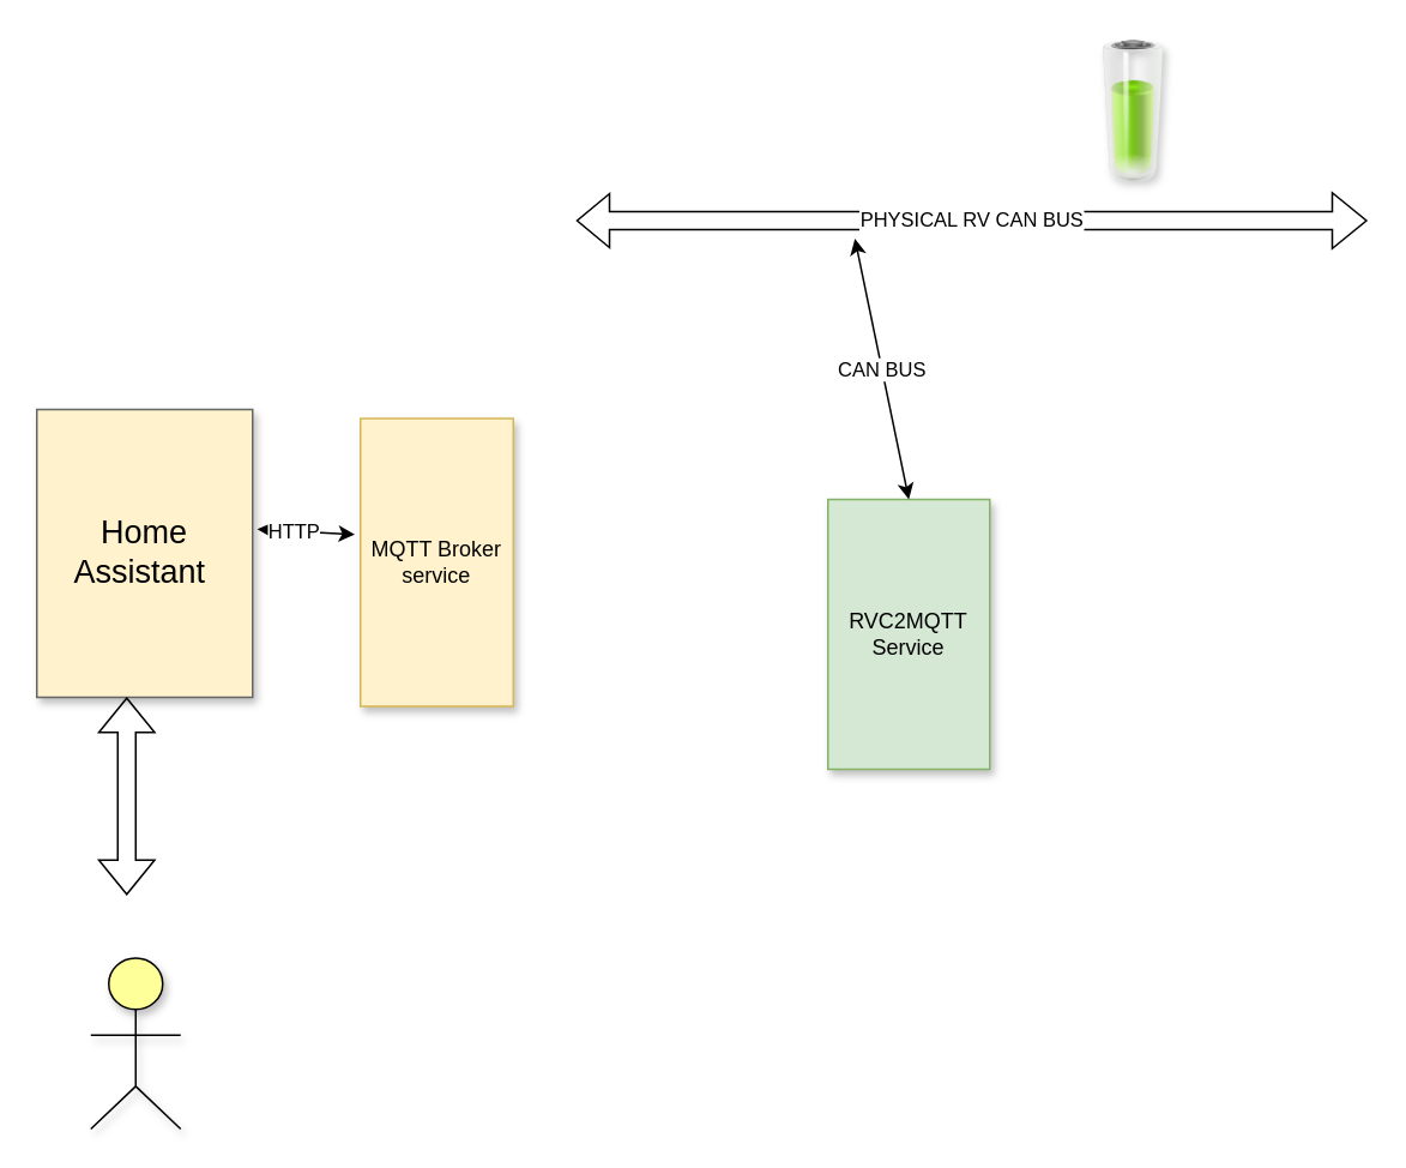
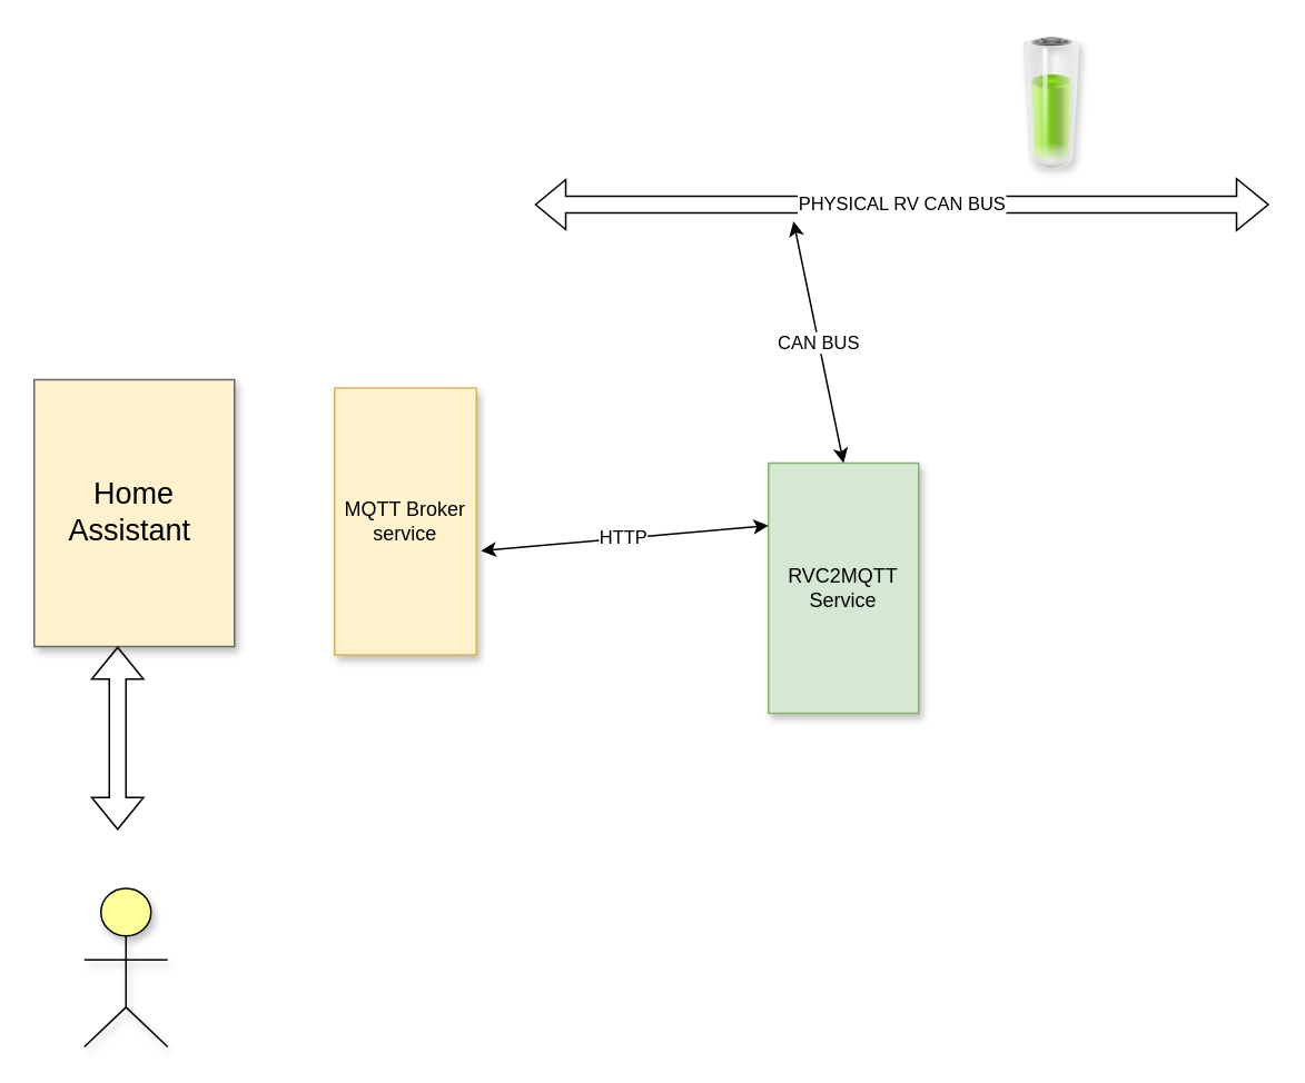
  <mxCell id="0" style=";html=1;" />
  <mxCell id="1" style=";html=1;" parent="0" />
  <mxCell id="2" value="Home Assistant&amp;nbsp;&lt;br&gt;" style="whiteSpace=wrap;html=1;shadow=1;fontSize=18;fillColor=#fff2cc;strokeColor=#666666;" parent="1" vertex="1"><mxGeometry x="20" y="225" width="120" height="160" as="geometry" /></mxCell>
  <mxCell id="3" value="PHYSICAL RV CAN BUS" style="shape=flexArrow;endArrow=classic;startArrow=classic;html=1;rounded=0;startWidth=19;startSize=5.67;" parent="1" edge="1"><mxGeometry width="100" height="100" relative="1" as="geometry"><mxPoint x="320" y="120" as="sourcePoint" /><mxPoint x="760" y="120" as="targetPoint" /></mxGeometry></mxCell>
  <mxCell id="4" value="&lt;span&gt;MQTT Broker&lt;br&gt;service&lt;/span&gt;" style="rounded=0;whiteSpace=wrap;html=1;shadow=1;fillColor=#fff2cc;strokeColor=#d6b656;" parent="1" vertex="1"><mxGeometry x="200" y="230" width="85" height="160" as="geometry" /></mxCell>
  <mxCell id="5" value="&lt;span&gt;RVC2MQTT Service&lt;/span&gt;" style="rounded=0;whiteSpace=wrap;html=1;shadow=1;fillColor=#d5e8d4;strokeColor=#82b366;" parent="1" vertex="1"><mxGeometry x="460" y="275" width="90" height="150" as="geometry" /></mxCell>
- <mxCell id="7" value="" style="endArrow=classic;startArrow=classic;html=1;rounded=0;exitX=1.021;exitY=0.416;exitDx=0;exitDy=0;exitPerimeter=0;entryX=-0.037;entryY=0.403;entryDx=0;entryDy=0;entryPerimeter=0;" parent="1" source="2" target="4" edge="1"><mxGeometry width="50" height="50" relative="1" as="geometry"><mxPoint x="170" y="270" as="sourcePoint" /><mxPoint x="220" y="220" as="targetPoint" /></mxGeometry></mxCell>
- <mxCell id="8" value="HTTP" style="edgeLabel;html=1;align=center;verticalAlign=middle;resizable=0;points=[];" parent="7" vertex="1" connectable="0"><mxGeometry x="-0.259" relative="1" as="geometry"><mxPoint as="offset" /></mxGeometry></mxCell>
+ <mxCell id="6" value="HTTP" style="endArrow=classic;startArrow=classic;html=1;rounded=0;entryX=0;entryY=0.25;entryDx=0;entryDy=0;exitX=1.033;exitY=0.61;exitDx=0;exitDy=0;exitPerimeter=0;" parent="1" source="4" target="5" edge="1"><mxGeometry width="50" height="50" relative="1" as="geometry"><mxPoint x="320" y="320" as="sourcePoint" /><mxPoint x="370" y="270" as="targetPoint" /></mxGeometry></mxCell>
  <mxCell id="9" value="" style="shape=image;html=1;verticalAlign=top;verticalLabelPosition=bottom;labelBackgroundColor=#ffffff;imageAspect=0;aspect=fixed;image=https://cdn4.iconfinder.com/data/icons/winter-255/64/Winter_Water_Heater-128.png;shadow=1;" parent="1" vertex="1"><mxGeometry x="670" y="20" width="80" height="80" as="geometry" /></mxCell>
  <mxCell id="10" value="" style="image;html=1;image=img/lib/clip_art/general/Battery_75_128x128.png;shadow=1;" parent="1" vertex="1"><mxGeometry x="590" y="20" width="80" height="80" as="geometry" /></mxCell>
  <mxCell id="11" value="" style="shape=image;html=1;verticalAlign=top;verticalLabelPosition=bottom;labelBackgroundColor=#ffffff;imageAspect=0;aspect=fixed;image=https://cdn2.iconfinder.com/data/icons/weather-color-2/500/weather-21-128.png;shadow=1;rotation=45;" parent="1" vertex="1"><mxGeometry x="547" y="20" width="80" height="80" as="geometry" /></mxCell>
  <mxCell id="12" value="" style="shape=image;html=1;verticalAlign=top;verticalLabelPosition=bottom;labelBackgroundColor=#ffffff;imageAspect=0;aspect=fixed;image=https://cdn1.iconfinder.com/data/icons/icons-for-a-site-1/64/advantage_creation-128.png;shadow=1;rotation=-45;" parent="1" vertex="1"><mxGeometry x="489" y="31" width="58" height="58" as="geometry" /></mxCell>
  <mxCell id="13" value="" style="shape=image;html=1;verticalAlign=top;verticalLabelPosition=bottom;labelBackgroundColor=#ffffff;imageAspect=0;aspect=fixed;image=https://cdn0.iconfinder.com/data/icons/christmas-snowman-1/512/33_christmas_Fire_fireplace_fireside_firewood_furnace_mantelpiece-128.png;shadow=1;" parent="1" vertex="1"><mxGeometry x="420" y="42" width="58" height="58" as="geometry" /></mxCell>
  <mxCell id="14" value="CAN BUS" style="endArrow=classic;startArrow=classic;html=1;rounded=0;exitX=0.5;exitY=0;exitDx=0;exitDy=0;" parent="1" source="5" edge="1"><mxGeometry width="50" height="50" relative="1" as="geometry"><mxPoint x="580" y="270" as="sourcePoint" /><mxPoint x="475" y="130" as="targetPoint" /><Array as="points" /></mxGeometry></mxCell>
  <mxCell id="15" value="" style="html=1;outlineConnect=0;whiteSpace=wrap;fillColor=#ffff99;verticalLabelPosition=bottom;verticalAlign=top;align=center;shape=mxgraph.archimate3.actor;shadow=1;" parent="1" vertex="1"><mxGeometry x="50" y="530" width="50" height="95" as="geometry" /></mxCell>
  <mxCell id="16" value="" style="shape=flexArrow;endArrow=classic;startArrow=classic;html=1;rounded=0;" parent="1" edge="1"><mxGeometry width="100" height="100" relative="1" as="geometry"><mxPoint x="70" y="495" as="sourcePoint" /><mxPoint x="70" y="385" as="targetPoint" /></mxGeometry></mxCell>
